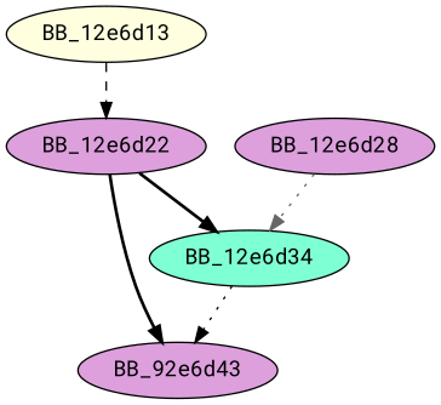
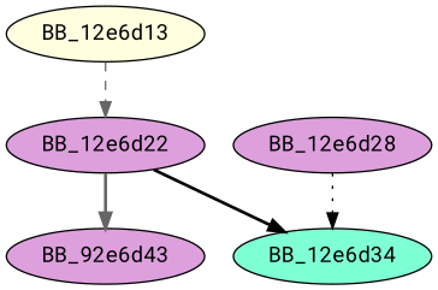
  digraph {
    fontname="Roboto Mono"
    node [fillcolor=plum fontname="Roboto Mono" style=filled]
    edge [color=black fontname="Roboto Mono" style=bold]
    BB_12e6d13 [fillcolor=lightyellow]
    BB_12e6d22
    n3 [label=BB_92e6d43]
    BB_12e6d34 [fillcolor=aquamarine]
    BB_12e6d28
-   BB_12e6d13 -> BB_12e6d22 [style=dashed]
-   BB_12e6d22 -> n3
+   BB_12e6d13 -> BB_12e6d22 [color=gray40 style=dashed]
+   BB_12e6d22 -> n3 [color=gray40]
    BB_12e6d22 -> BB_12e6d34
-   BB_12e6d34 -> n3 [style=dotted]
-   BB_12e6d28 -> BB_12e6d34 [color=gray40 style=dotted]
+   BB_12e6d28 -> BB_12e6d34 [style=dotted]
  }
